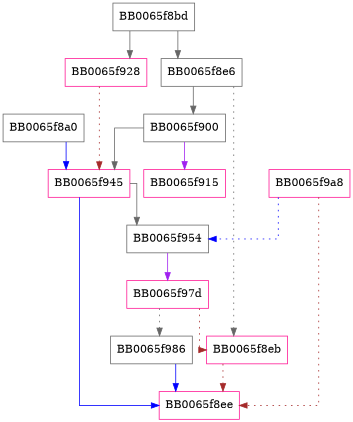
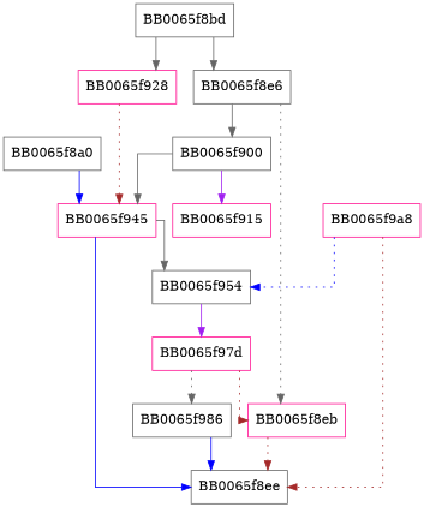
  digraph {
    splines=ortho
    node [color=gray40 shape=box]
    edge [color=gray40 style=solid]
    BB0065f945 [color=deeppink]
    BB0065f8a0
-   BB0065f8ee [color=deeppink]
+   BB0065f8ee
    BB0065f954
    BB0065f928 [color=deeppink]
    BB0065f8bd
    BB0065f8e6
    BB0065f97d [color=deeppink]
    BB0065f900
    BB0065f8eb [color=deeppink]
    BB0065f915 [color=deeppink]
    BB0065f9a8 [color=deeppink]
    BB0065f986
    BB0065f945 -> BB0065f8ee [color=blue]
    BB0065f945 -> BB0065f954
    BB0065f8a0 -> BB0065f945 [color=blue]
    BB0065f954 -> BB0065f97d [color=purple]
    BB0065f928 -> BB0065f945 [color=brown style=dotted]
    BB0065f8bd -> BB0065f928
    BB0065f8bd -> BB0065f8e6
    BB0065f8e6 -> BB0065f900
    BB0065f8e6 -> BB0065f8eb [style=dotted]
    BB0065f97d -> BB0065f8eb [color=brown style=dotted]
    BB0065f97d -> BB0065f986 [style=dotted]
    BB0065f900 -> BB0065f945
    BB0065f900 -> BB0065f915 [color=purple]
    BB0065f8eb -> BB0065f8ee [color=brown style=dotted]
    BB0065f9a8 -> BB0065f8ee [color=brown style=dotted]
    BB0065f9a8 -> BB0065f954 [color=blue style=dotted]
    BB0065f986 -> BB0065f8ee [color=blue]
  }
